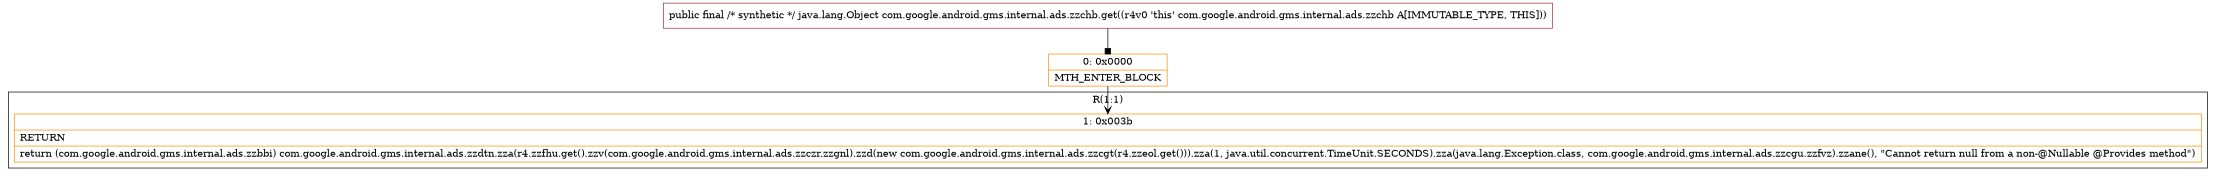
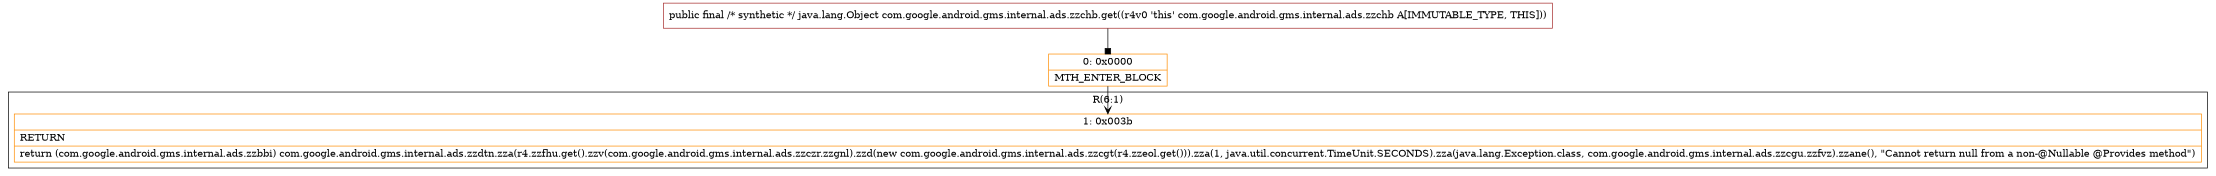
  digraph {
    node [color=darkorange shape=record]
    n1 [label="{1\:\ 0x003b|RETURN\l|return (com.google.android.gms.internal.ads.zzbbi) com.google.android.gms.internal.ads.zzdtn.zza(r4.zzfhu.get().zzv(com.google.android.gms.internal.ads.zzczr.zzgnl).zzd(new com.google.android.gms.internal.ads.zzcgt(r4.zzeol.get())).zza(1, java.util.concurrent.TimeUnit.SECONDS).zza(java.lang.Exception.class, com.google.android.gms.internal.ads.zzcgu.zzfvz).zzane(), \"Cannot return null from a non\-@Nullable @Provides method\")\l}"]
    n2 [label="{0\:\ 0x0000|MTH_ENTER_BLOCK\l}"]
    n3 [label="{public final \/* synthetic *\/ java.lang.Object com.google.android.gms.internal.ads.zzchb.get((r4v0 'this' com.google.android.gms.internal.ads.zzchb A[IMMUTABLE_TYPE, THIS])) }" color=brown]
    subgraph cluster_1 {
-     label="R(1:1)"
+     label="R(6:1)"
      n1
    }
    n2 -> n1 [arrowhead=vee]
    n3 -> n2 [arrowhead=box]
  }
